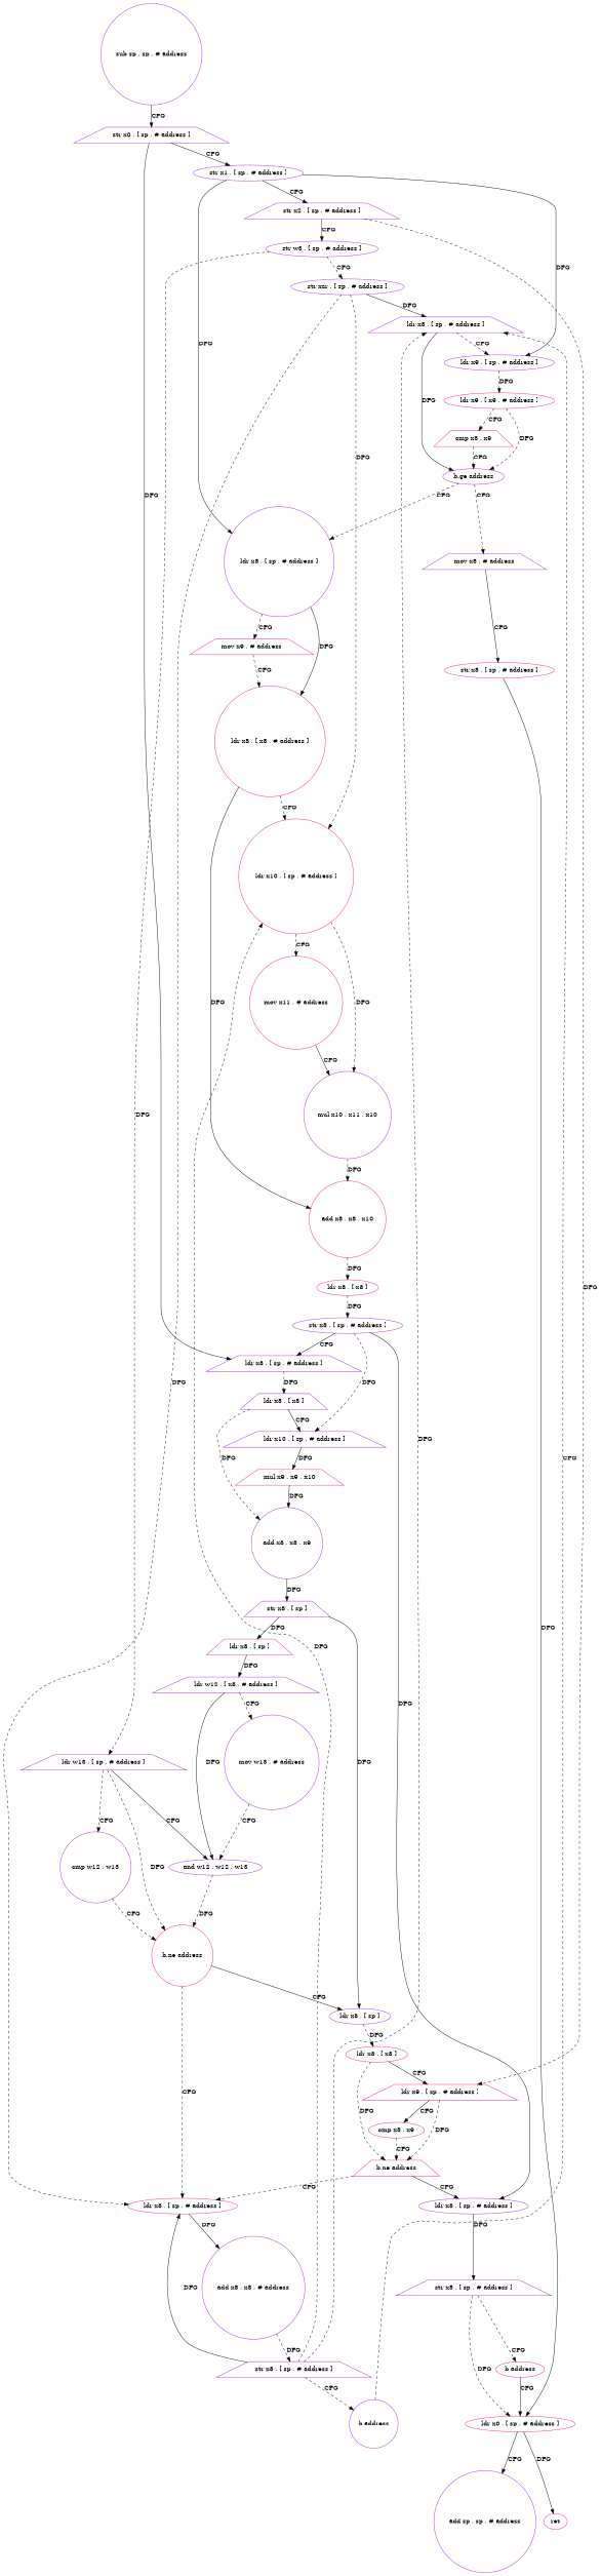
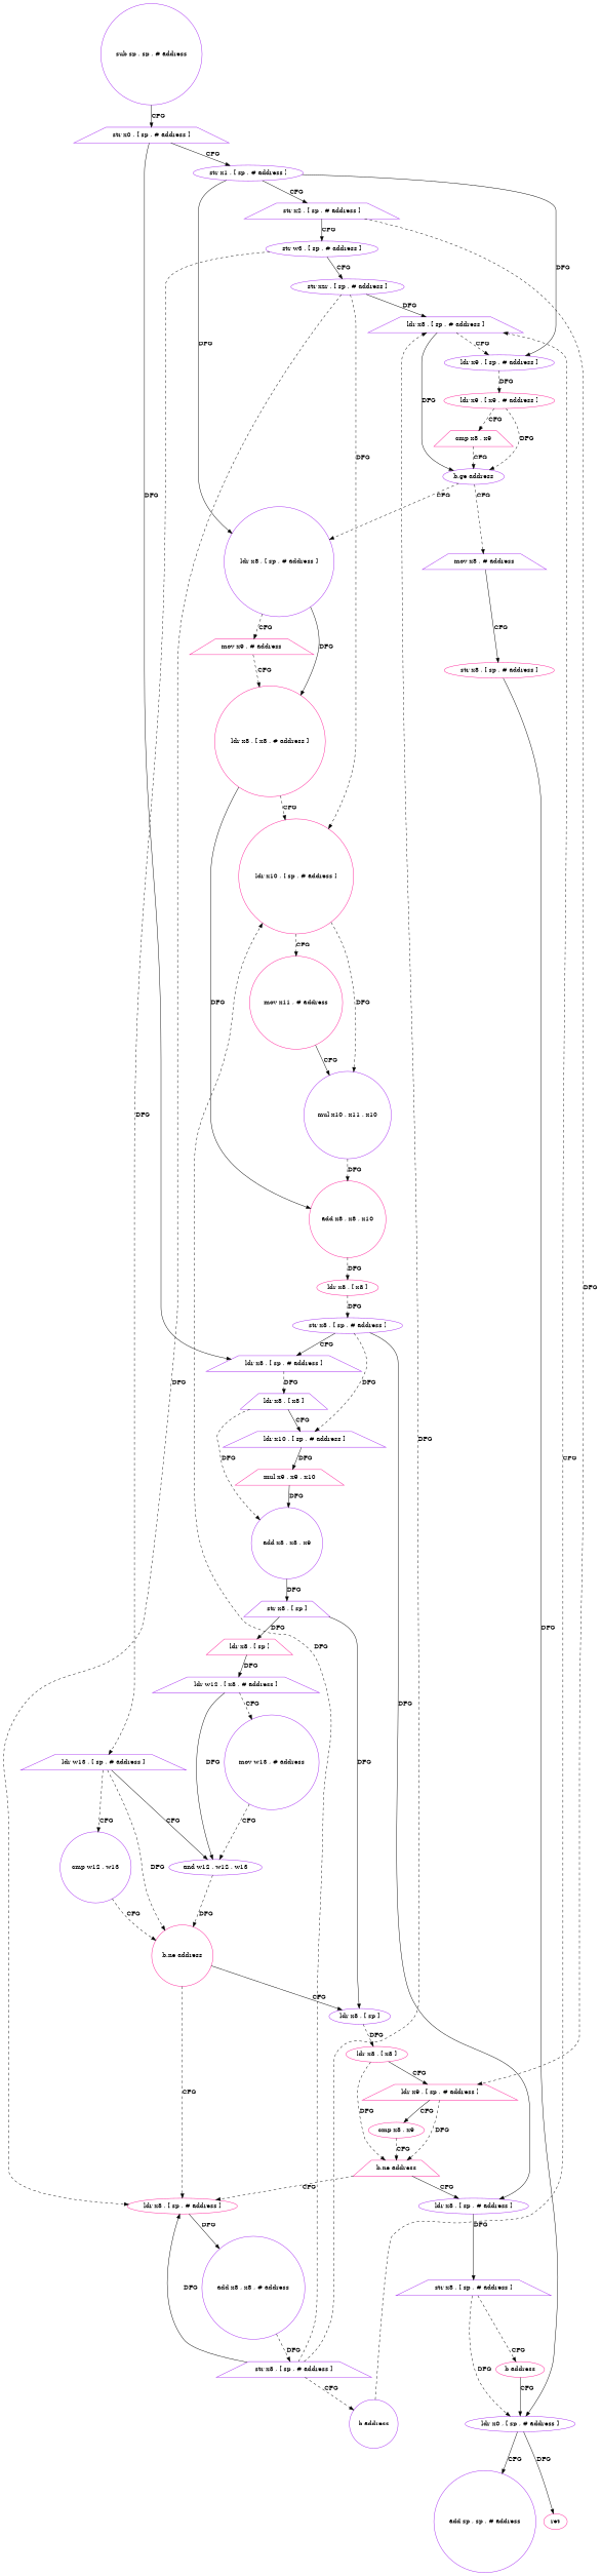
  digraph {
    node [color=purple shape=trapezium]
    edge [style=dashed]
    n1 [label="sub sp , sp , # address" shape=circle]
    n2 [label="str x0 , [ sp , # address ]"]
    n3 [label="str x1 , [ sp , # address ]" shape=ellipse]
    n4 [label="ldr x8 , [ sp , # address ]"]
    n5 [label="str x2 , [ sp , # address ]"]
    n6 [label="ldr x8 , [ sp , # address ]" shape=circle]
    n7 [label="ldr x9 , [ sp , # address ]" shape=ellipse]
    n8 [label="ldr x8 , [ x8 ]"]
    n9 [label="str w3 , [ sp , # address ]" shape=ellipse]
    n10 [color=deeppink label="ldr x9 , [ sp , # address ]"]
    n11 [color=deeppink label="mov x9 , # address"]
    n12 [color=deeppink label="ldr x8 , [ x8 , # address ]" shape=circle]
    n13 [color=deeppink label="ldr x9 , [ x9 , # address ]" shape=ellipse]
    n14 [label="str xzr , [ sp , # address ]" shape=ellipse]
    n15 [label="ldr w13 , [ sp , # address ]"]
    n16 [color=deeppink label="b.ne address"]
    n17 [color=deeppink label="cmp x8 , x9" shape=ellipse]
    n18 [label="ldr x8 , [ sp , # address ]"]
    n19 [color=deeppink label="ldr x10 , [ sp , # address ]" shape=circle]
    n20 [color=deeppink label="ldr x8 , [ sp , # address ]" shape=ellipse]
    n21 [label="and w12 , w12 , w13" shape=ellipse]
    n22 [color=deeppink label="b.ne address" shape=circle]
    n23 [label="cmp w12 , w13" shape=circle]
    n24 [label="b.ge address" shape=ellipse]
    n25 [color=deeppink label="mov x11 , # address" shape=circle]
    n26 [label="mul x10 , x11 , x10" shape=circle]
    n27 [label="add x8 , x8 , # address" shape=circle]
    n28 [label="mov x8 , # address"]
    n29 [color=deeppink label="str x8 , [ sp , # address ]" shape=ellipse]
-   n30 [color=deeppink label="ldr x0 , [ sp , # address ]" shape=ellipse]
+   n30 [label="ldr x0 , [ sp , # address ]" shape=ellipse]
    n31 [label="add sp , sp , # address" shape=circle]
    n32 [color=deeppink label=ret shape=ellipse]
    n33 [color=deeppink label="add x8 , x8 , x10" shape=circle]
    n34 [color=deeppink label="ldr x8 , [ x8 ]" shape=ellipse]
    n35 [label="str x8 , [ sp , # address ]" shape=ellipse]
    n36 [label="ldr x10 , [ sp , # address ]"]
    n37 [label="ldr x8 , [ sp , # address ]" shape=ellipse]
    n38 [color=deeppink label="mul x9 , x9 , x10"]
    n39 [label="str x8 , [ sp , # address ]"]
    n40 [label="add x8 , x8 , x9" shape=circle]
    n41 [label="str x8 , [ sp ]"]
    n42 [color=deeppink label="ldr x8 , [ sp ]"]
    n43 [label="ldr x8 , [ sp ]" shape=ellipse]
    n44 [label="ldr w12 , [ x8 , # address ]"]
    n45 [color=deeppink label="ldr x8 , [ x8 ]" shape=ellipse]
    n46 [label="mov w13 , # address" shape=circle]
    n47 [label="str x8 , [ sp , # address ]"]
    n48 [label="b address" shape=circle]
    n49 [color=deeppink label="b address" shape=ellipse]
    n50 [color=deeppink label="cmp x8 , x9"]
    n1 -> n2 [label=CFG style=solid]
    n2 -> n3 [label=CFG style=solid]
    n2 -> n4 [label=DFG style=solid]
    n3 -> n5 [label=CFG style=solid]
    n3 -> n6 [label=DFG style=solid]
    n3 -> n7 [label=DFG style=solid]
    n4 -> n8 [label=DFG]
    n5 -> n9 [label=CFG style=solid]
    n5 -> n10 [label=DFG]
    n6 -> n11 [label=CFG]
    n6 -> n12 [label=DFG style=solid]
    n7 -> n13 [label=DFG]
    n8 -> n36 [label=CFG style=solid]
    n8 -> n40 [label=DFG]
-   n9 -> n14 [label=CFG]
+   n9 -> n14 [label=CFG style=solid]
    n9 -> n15 [label=DFG]
    n10 -> n16 [label=DFG]
    n10 -> n17 [label=CFG style=solid]
    n11 -> n12 [label=CFG]
    n12 -> n19 [label=CFG]
    n12 -> n33 [label=DFG style=solid]
    n13 -> n24 [label=DFG]
    n13 -> n50 [label=CFG]
    n14 -> n18 [label=DFG style=solid]
    n14 -> n19 [label=DFG]
    n14 -> n20 [label=DFG]
    n15 -> n21 [label=CFG style=solid]
    n15 -> n22 [label=DFG]
    n15 -> n23 [label=CFG]
    n16 -> n20 [label=CFG]
    n16 -> n37 [label=CFG style=solid]
    n17 -> n16 [label=CFG]
    n18 -> n7 [label=CFG]
    n18 -> n24 [label=DFG style=solid]
    n19 -> n25 [label=CFG]
    n19 -> n26 [label=DFG]
    n20 -> n27 [label=DFG style=solid]
    n21 -> n22 [label=DFG]
    n22 -> n20 [label=CFG]
    n22 -> n43 [label=CFG style=solid]
    n23 -> n22 [label=CFG]
    n24 -> n6 [label=CFG]
    n24 -> n28 [label=CFG]
    n25 -> n26 [label=CFG style=solid]
    n26 -> n33 [label=DFG]
    n27 -> n47 [label=DFG]
    n28 -> n29 [label=CFG style=solid]
    n29 -> n30 [label=DFG style=solid]
    n30 -> n31 [label=CFG style=solid]
    n30 -> n32 [label=DFG style=solid]
    n33 -> n34 [label=DFG]
    n34 -> n35 [label=DFG]
    n35 -> n4 [label=CFG style=solid]
    n35 -> n36 [label=DFG]
    n35 -> n37 [label=DFG style=solid]
    n36 -> n38 [label=DFG style=solid]
    n37 -> n39 [label=DFG style=solid]
    n38 -> n40 [label=DFG style=solid]
    n39 -> n30 [label=DFG]
    n39 -> n49 [label=CFG]
    n40 -> n41 [label=DFG style=solid]
    n41 -> n42 [label=DFG style=solid]
    n41 -> n43 [label=DFG style=solid]
    n42 -> n44 [label=DFG style=solid]
    n43 -> n45 [label=DFG]
    n44 -> n21 [label=DFG style=solid]
    n44 -> n46 [label=CFG]
    n45 -> n10 [label=CFG style=solid]
    n45 -> n16 [label=DFG]
    n46 -> n21 [label=CFG]
    n47 -> n18 [label=DFG]
    n47 -> n19 [label=DFG]
    n47 -> n20 [label=DFG style=solid]
    n47 -> n48 [label=CFG]
    n48 -> n18 [label=CFG]
    n49 -> n30 [label=CFG style=solid]
    n50 -> n24 [label=CFG]
  }
